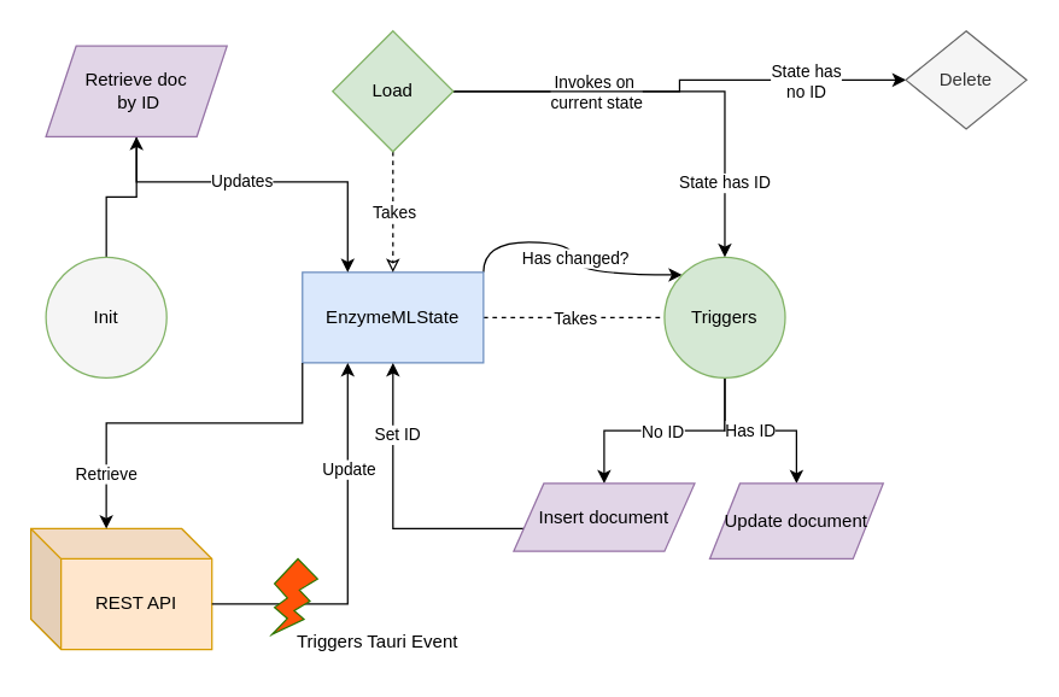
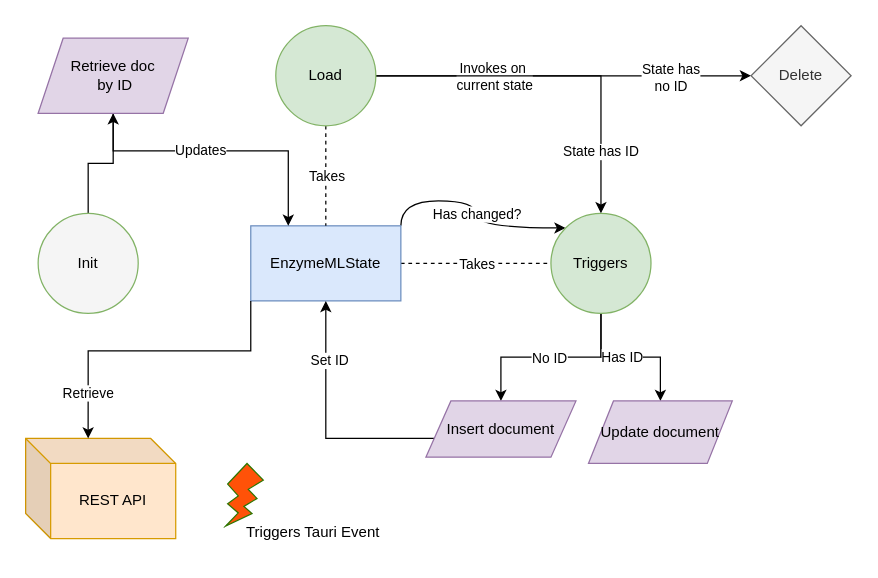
  <mxCell id="0" />
  <mxCell id="1" parent="0" />
  <mxCell id="2" style="edgeStyle=orthogonalEdgeStyle;rounded=0;orthogonalLoop=1;jettySize=auto;html=1;entryX=0;entryY=0.5;entryDx=0;entryDy=0;dashed=1;endArrow=none;endFill=0;" edge="1" parent="1" source="6" target="13"><mxGeometry relative="1" as="geometry" /></mxCell>
  <mxCell id="3" value="Takes" style="edgeLabel;html=1;align=center;verticalAlign=middle;resizable=0;points=[];" vertex="1" connectable="0" parent="2"><mxGeometry x="-0.2" relative="1" as="geometry"><mxPoint x="12" as="offset" /></mxGeometry></mxCell>
  <mxCell id="4" style="edgeStyle=orthogonalEdgeStyle;rounded=0;orthogonalLoop=1;jettySize=auto;html=1;exitX=1;exitY=0;exitDx=0;exitDy=0;entryX=0;entryY=0;entryDx=0;entryDy=0;curved=1;" edge="1" parent="1" source="6" target="13"><mxGeometry relative="1" as="geometry" /></mxCell>
  <mxCell id="5" value="Has changed?" style="edgeLabel;html=1;align=center;verticalAlign=middle;resizable=0;points=[];" vertex="1" connectable="0" parent="4"><mxGeometry x="0.043" relative="1" as="geometry"><mxPoint as="offset" /></mxGeometry></mxCell>
  <mxCell id="6" value="EnzymeMLState" style="whiteSpace=wrap;html=1;fillColor=#dae8fc;strokeColor=#6c8ebf;" vertex="1" parent="1"><mxGeometry x="200" y="180" width="120" height="60" as="geometry" /></mxCell>
  <mxCell id="7" style="edgeStyle=orthogonalEdgeStyle;rounded=0;orthogonalLoop=1;jettySize=auto;html=1;" edge="1" parent="1" source="8" target="29"><mxGeometry relative="1" as="geometry" /></mxCell>
  <mxCell id="8" value="Init" style="ellipse;whiteSpace=wrap;html=1;aspect=fixed;fillColor=#f5f5f5;strokeColor=#82b366;" vertex="1" parent="1"><mxGeometry x="30" y="170" width="80" height="80" as="geometry" /></mxCell>
  <mxCell id="9" style="edgeStyle=orthogonalEdgeStyle;rounded=0;orthogonalLoop=1;jettySize=auto;html=1;exitX=0.5;exitY=1;exitDx=0;exitDy=0;" edge="1" parent="1" source="13" target="16"><mxGeometry relative="1" as="geometry" /></mxCell>
  <mxCell id="10" value="No ID" style="edgeLabel;html=1;align=center;verticalAlign=middle;resizable=0;points=[];" vertex="1" connectable="0" parent="9"><mxGeometry x="0.024" relative="1" as="geometry"><mxPoint as="offset" /></mxGeometry></mxCell>
  <mxCell id="11" style="edgeStyle=orthogonalEdgeStyle;rounded=0;orthogonalLoop=1;jettySize=auto;html=1;exitX=0.5;exitY=1;exitDx=0;exitDy=0;" edge="1" parent="1" source="13" target="17"><mxGeometry relative="1" as="geometry" /></mxCell>
  <mxCell id="12" value="Has ID" style="edgeLabel;html=1;align=center;verticalAlign=middle;resizable=0;points=[];" vertex="1" connectable="0" parent="11"><mxGeometry x="-0.129" y="1" relative="1" as="geometry"><mxPoint as="offset" /></mxGeometry></mxCell>
  <mxCell id="13" value="Triggers" style="ellipse;whiteSpace=wrap;html=1;fillColor=#d5e8d4;strokeColor=#82b366;" vertex="1" parent="1"><mxGeometry x="440" y="170" width="80" height="80" as="geometry" /></mxCell>
  <mxCell id="14" style="edgeStyle=orthogonalEdgeStyle;rounded=0;orthogonalLoop=1;jettySize=auto;html=1;entryX=0.5;entryY=1;entryDx=0;entryDy=0;" edge="1" parent="1" source="16" target="6"><mxGeometry relative="1" as="geometry"><mxPoint x="250" y="240" as="targetPoint" /><Array as="points"><mxPoint x="260" y="350" /></Array></mxGeometry></mxCell>
  <mxCell id="15" value="Set ID" style="edgeLabel;html=1;align=center;verticalAlign=middle;resizable=0;points=[];" vertex="1" connectable="0" parent="14"><mxGeometry x="0.518" y="-2" relative="1" as="geometry"><mxPoint as="offset" /></mxGeometry></mxCell>
  <mxCell id="16" value="Insert document" style="shape=parallelogram;perimeter=parallelogramPerimeter;whiteSpace=wrap;html=1;fixedSize=1;fillColor=#e1d5e7;strokeColor=#9673a6;" vertex="1" parent="1"><mxGeometry x="340" y="320" width="120" height="45" as="geometry" /></mxCell>
  <mxCell id="17" value="Update document" style="shape=parallelogram;perimeter=parallelogramPerimeter;whiteSpace=wrap;html=1;fixedSize=1;fillColor=#e1d5e7;strokeColor=#9673a6;" vertex="1" parent="1"><mxGeometry x="470" y="320" width="115" height="50" as="geometry" /></mxCell>
- <mxCell id="18" style="edgeStyle=orthogonalEdgeStyle;rounded=0;orthogonalLoop=1;jettySize=auto;html=1;entryX=0.5;entryY=0;entryDx=0;entryDy=0;endArrow=classic;endFill=0;startArrow=none;startFill=0;dashed=1;" edge="1" parent="1" source="25" target="6"><mxGeometry relative="1" as="geometry" /></mxCell>
+ <mxCell id="18" style="edgeStyle=orthogonalEdgeStyle;rounded=0;orthogonalLoop=1;jettySize=auto;html=1;entryX=0.5;entryY=0;entryDx=0;entryDy=0;endArrow=none;endFill=0;startArrow=none;startFill=0;dashed=1;" edge="1" parent="1" source="25" target="6"><mxGeometry relative="1" as="geometry" /></mxCell>
  <mxCell id="19" value="Takes" style="edgeLabel;html=1;align=center;verticalAlign=middle;resizable=0;points=[];" vertex="1" connectable="0" parent="18"><mxGeometry x="-0.25" relative="1" as="geometry"><mxPoint y="10" as="offset" /></mxGeometry></mxCell>
  <mxCell id="20" style="edgeStyle=orthogonalEdgeStyle;rounded=0;orthogonalLoop=1;jettySize=auto;html=1;entryX=0.5;entryY=0;entryDx=0;entryDy=0;" edge="1" parent="1" source="25" target="13"><mxGeometry relative="1" as="geometry" /></mxCell>
  <mxCell id="21" value="Invokes on&amp;nbsp;&lt;div&gt;current state&lt;/div&gt;" style="edgeLabel;html=1;align=center;verticalAlign=middle;resizable=0;points=[];" vertex="1" connectable="0" parent="20"><mxGeometry x="-0.352" y="-2" relative="1" as="geometry"><mxPoint y="-2" as="offset" /></mxGeometry></mxCell>
  <mxCell id="22" value="State has ID" style="edgeLabel;html=1;align=center;verticalAlign=middle;resizable=0;points=[];" vertex="1" connectable="0" parent="20"><mxGeometry x="0.531" y="-1" relative="1" as="geometry"><mxPoint y="18" as="offset" /></mxGeometry></mxCell>
  <mxCell id="23" style="edgeStyle=orthogonalEdgeStyle;rounded=0;orthogonalLoop=1;jettySize=auto;html=1;exitX=1;exitY=0.5;exitDx=0;exitDy=0;entryX=0;entryY=0.5;entryDx=0;entryDy=0;" edge="1" parent="1" source="25" target="26"><mxGeometry relative="1" as="geometry" /></mxCell>
  <mxCell id="24" value="State has&lt;div&gt;no ID&lt;/div&gt;" style="edgeLabel;html=1;align=center;verticalAlign=middle;resizable=0;points=[];" vertex="1" connectable="0" parent="23"><mxGeometry x="0.569" y="-1" relative="1" as="geometry"><mxPoint as="offset" /></mxGeometry></mxCell>
- <mxCell id="25" value="Load" style="rhombus;whiteSpace=wrap;html=1;fillColor=#d5e8d4;strokeColor=#82b366;" vertex="1" parent="1"><mxGeometry x="220" y="20" width="80" height="80" as="geometry" /></mxCell>
- <mxCell id="26" value="Delete" style="rhombus;whiteSpace=wrap;html=1;fillColor=#f5f5f5;fontColor=#333333;strokeColor=#666666;" vertex="1" parent="1"><mxGeometry x="600" y="20" width="80" height="65" as="geometry" /></mxCell>
+ <mxCell id="25" value="Load" style="ellipse;whiteSpace=wrap;html=1;fillColor=#d5e8d4;strokeColor=#82b366;" vertex="1" parent="1"><mxGeometry x="220" y="20" width="80" height="80" as="geometry" /></mxCell>
+ <mxCell id="26" value="Delete" style="rhombus;whiteSpace=wrap;html=1;fillColor=#f5f5f5;fontColor=#333333;strokeColor=#666666;" vertex="1" parent="1"><mxGeometry x="600" y="20" width="80" height="80" as="geometry" /></mxCell>
  <mxCell id="27" style="edgeStyle=orthogonalEdgeStyle;rounded=0;orthogonalLoop=1;jettySize=auto;html=1;entryX=0.25;entryY=0;entryDx=0;entryDy=0;" edge="1" parent="1" source="29" target="6"><mxGeometry relative="1" as="geometry"><Array as="points"><mxPoint x="90" y="120" /><mxPoint x="230" y="120" /></Array></mxGeometry></mxCell>
  <mxCell id="28" value="Updates" style="edgeLabel;html=1;align=center;verticalAlign=middle;resizable=0;points=[];" vertex="1" connectable="0" parent="27"><mxGeometry x="-0.257" y="1" relative="1" as="geometry"><mxPoint x="14" as="offset" /></mxGeometry></mxCell>
  <mxCell id="29" value="Retrieve doc&lt;div&gt;&amp;nbsp;by ID&lt;/div&gt;" style="shape=parallelogram;perimeter=parallelogramPerimeter;whiteSpace=wrap;html=1;fixedSize=1;fillColor=#e1d5e7;strokeColor=#9673a6;" vertex="1" parent="1"><mxGeometry x="30" y="30" width="120" height="60" as="geometry" /></mxCell>
  <mxCell id="30" value="REST API" style="shape=cube;whiteSpace=wrap;html=1;boundedLbl=1;backgroundOutline=1;darkOpacity=0.05;darkOpacity2=0.1;fillColor=#ffe6cc;strokeColor=#d79b00;" vertex="1" parent="1"><mxGeometry x="20" y="350" width="120" height="80" as="geometry" /></mxCell>
  <mxCell id="31" style="edgeStyle=orthogonalEdgeStyle;rounded=0;orthogonalLoop=1;jettySize=auto;html=1;exitX=0;exitY=1;exitDx=0;exitDy=0;" edge="1" parent="1" source="6"><mxGeometry relative="1" as="geometry"><mxPoint x="199.97" y="225" as="sourcePoint" /><mxPoint x="69.97" y="350" as="targetPoint" /><Array as="points"><mxPoint x="200" y="280" /><mxPoint x="70" y="280" /></Array></mxGeometry></mxCell>
  <mxCell id="32" value="Retrieve" style="edgeLabel;html=1;align=center;verticalAlign=middle;resizable=0;points=[];" vertex="1" connectable="0" parent="31"><mxGeometry x="0.53" y="-1" relative="1" as="geometry"><mxPoint x="1" y="20" as="offset" /></mxGeometry></mxCell>
- <mxCell id="33" style="edgeStyle=orthogonalEdgeStyle;rounded=0;orthogonalLoop=1;jettySize=auto;html=1;exitX=0.25;exitY=1;exitDx=0;exitDy=0;entryX=0;entryY=0;entryDx=120;entryDy=50;entryPerimeter=0;startArrow=classic;startFill=1;endArrow=none;endFill=0;" edge="1" parent="1" source="6" target="30"><mxGeometry relative="1" as="geometry"><Array as="points"><mxPoint x="230" y="400" /></Array></mxGeometry></mxCell>
- <mxCell id="34" value="Update" style="edgeLabel;html=1;align=center;verticalAlign=middle;resizable=0;points=[];" vertex="1" connectable="0" parent="33"><mxGeometry x="0.318" y="1" relative="1" as="geometry"><mxPoint x="5" y="-91" as="offset" /></mxGeometry></mxCell>
  <mxCell id="35" value="" style="verticalLabelPosition=bottom;verticalAlign=top;html=1;shape=mxgraph.basic.flash;fillColor=#FF5208;strokeColor=#2D7600;fillStyle=auto;fontColor=#ffffff;" vertex="1" parent="1"><mxGeometry x="180" y="370" width="30" height="50" as="geometry" /></mxCell>
  <mxCell id="36" value="Triggers Tauri Event" style="text;html=1;align=center;verticalAlign=middle;whiteSpace=wrap;rounded=0;" vertex="1" parent="1"><mxGeometry x="190" y="410" width="120" height="30" as="geometry" /></mxCell>
